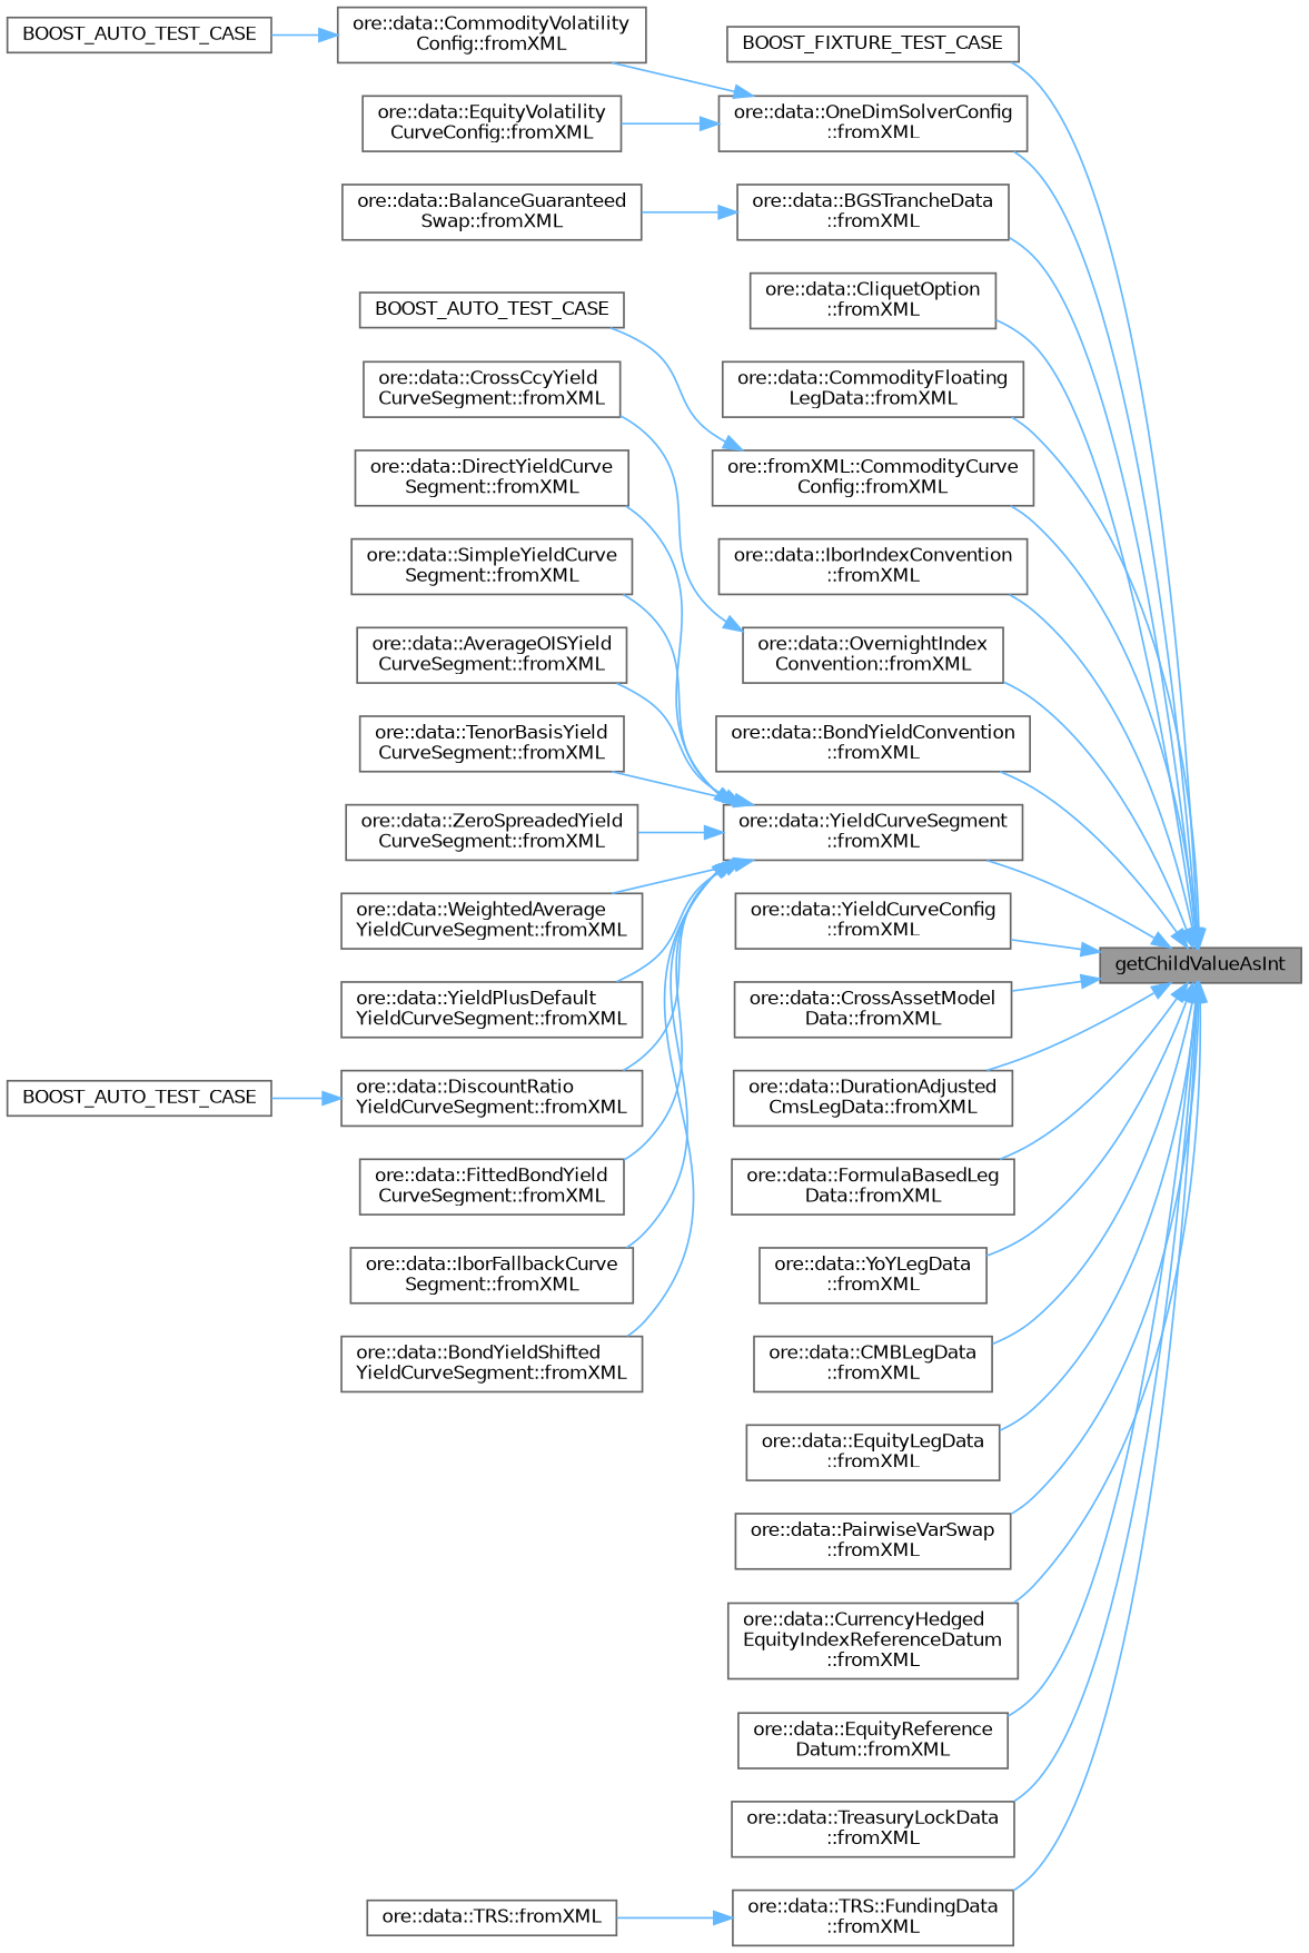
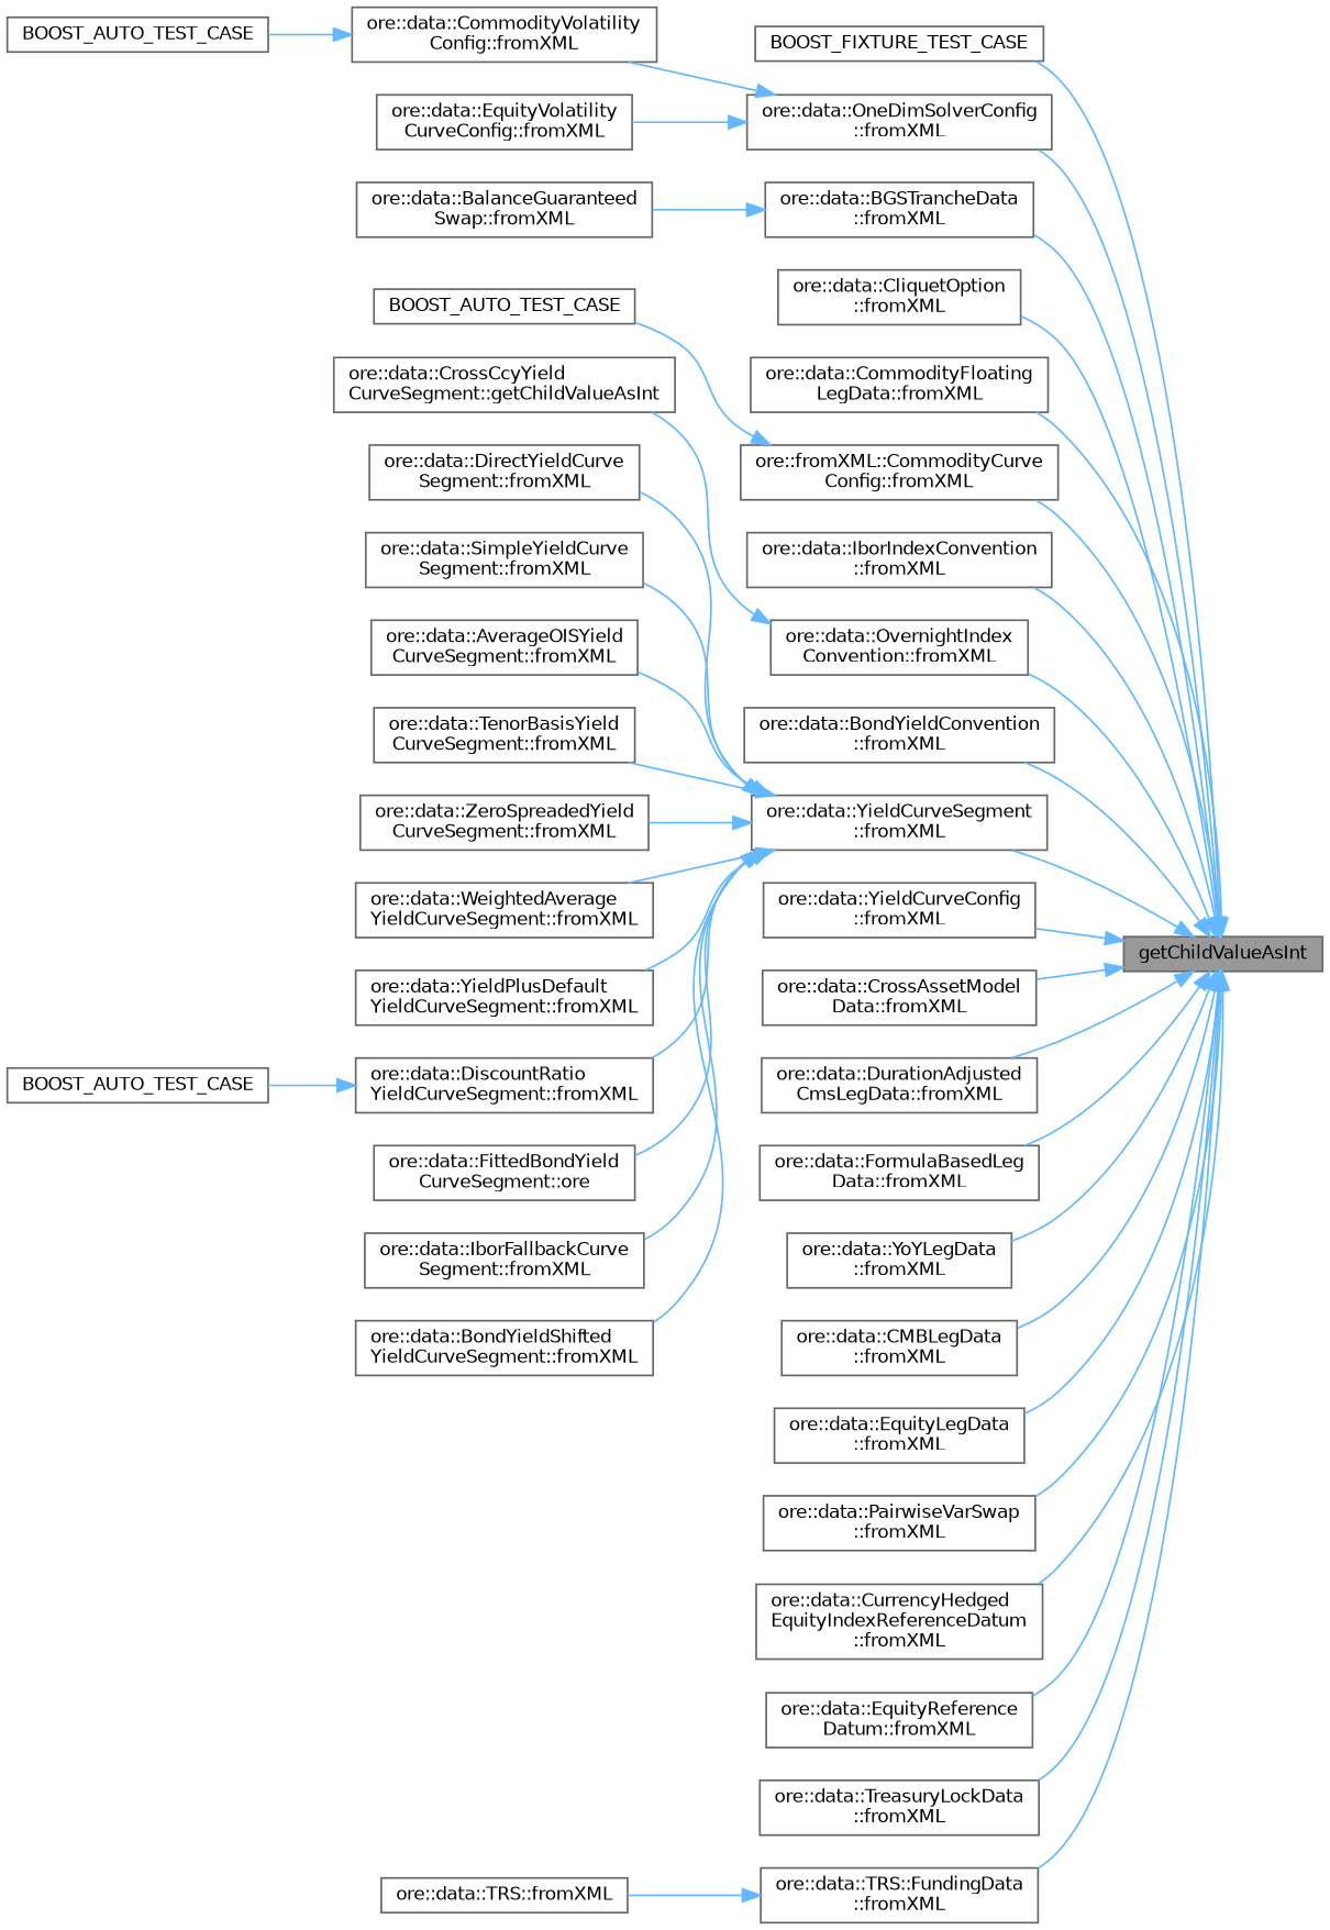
  digraph {
    rankdir=RL
    node [color=grey40 fillcolor=white fontname=Helvetica fontsize=10 shape=box style=filled]
    edge [color=steelblue1 dir=back fontname=Helvetica fontsize=10 labelfontname=Helvetica labelfontsize=10 style=solid]
    n1 [color=gray40 fillcolor=grey60 fontcolor=black height=0.2 label=getChildValueAsInt width=0.4]
    n2 [height=0.2 label=BOOST_FIXTURE_TEST_CASE width=0.4]
    n3 [height=0.2 label="ore::data::OneDimSolverConfig\l::fromXML" width=0.4]
    n4 [height=0.2 label="ore::data::BGSTrancheData\l::fromXML" width=0.4]
    n5 [height=0.2 label="ore::data::CliquetOption\l::fromXML" width=0.4]
    n6 [height=0.2 label="ore::data::CommodityFloating\lLegData::fromXML" width=0.4]
    n7 [height=0.2 label="ore::fromXML::CommodityCurve\lConfig::fromXML" width=0.4]
    n8 [height=0.2 label="ore::data::IborIndexConvention\l::fromXML" width=0.4]
    n9 [height=0.2 label="ore::data::OvernightIndex\lConvention::fromXML" width=0.4]
    n10 [height=0.2 label="ore::data::BondYieldConvention\l::fromXML" width=0.4]
    n11 [height=0.2 label="ore::data::YieldCurveSegment\l::fromXML" width=0.4]
    n12 [height=0.2 label="ore::data::YieldCurveConfig\l::fromXML" width=0.4]
    n13 [height=0.2 label="ore::data::CrossAssetModel\lData::fromXML" width=0.4]
    n14 [height=0.2 label="ore::data::DurationAdjusted\lCmsLegData::fromXML" width=0.4]
    n15 [height=0.2 label="ore::data::FormulaBasedLeg\lData::fromXML" width=0.4]
    n16 [height=0.2 label="ore::data::YoYLegData\l::fromXML" width=0.4]
    n17 [height=0.2 label="ore::data::CMBLegData\l::fromXML" width=0.4]
    n18 [height=0.2 label="ore::data::EquityLegData\l::fromXML" width=0.4]
    n19 [height=0.2 label="ore::data::PairwiseVarSwap\l::fromXML" width=0.4]
    n20 [height=0.2 label="ore::data::CurrencyHedged\lEquityIndexReferenceDatum\l::fromXML" width=0.4]
    n21 [height=0.2 label="ore::data::EquityReference\lDatum::fromXML" width=0.4]
    n22 [height=0.2 label="ore::data::TreasuryLockData\l::fromXML" width=0.4]
    n23 [height=0.2 label="ore::data::TRS::FundingData\l::fromXML" width=0.4]
    n24 [height=0.2 label="ore::data::CommodityVolatility\lConfig::fromXML" width=0.4]
    n25 [height=0.2 label="ore::data::EquityVolatility\lCurveConfig::fromXML" width=0.4]
    n26 [height=0.2 label="ore::data::BalanceGuaranteed\lSwap::fromXML" width=0.4]
    n27 [height=0.2 label=BOOST_AUTO_TEST_CASE width=0.4]
-   n28 [height=0.2 label="ore::data::CrossCcyYield\lCurveSegment::fromXML" width=0.4]
+   n28 [height=0.2 label="ore::data::CrossCcyYield\lCurveSegment::getChildValueAsInt" width=0.4]
    n29 [height=0.2 label="ore::data::DirectYieldCurve\lSegment::fromXML" width=0.4]
    n30 [height=0.2 label="ore::data::SimpleYieldCurve\lSegment::fromXML" width=0.4]
    n31 [height=0.2 label="ore::data::AverageOISYield\lCurveSegment::fromXML" width=0.4]
    n32 [height=0.2 label="ore::data::TenorBasisYield\lCurveSegment::fromXML" width=0.4]
    n33 [height=0.2 label="ore::data::ZeroSpreadedYield\lCurveSegment::fromXML" width=0.4]
    n34 [height=0.2 label="ore::data::WeightedAverage\lYieldCurveSegment::fromXML" width=0.4]
    n35 [height=0.2 label="ore::data::YieldPlusDefault\lYieldCurveSegment::fromXML" width=0.4]
    n36 [height=0.2 label="ore::data::DiscountRatio\lYieldCurveSegment::fromXML" width=0.4]
-   n37 [height=0.2 label="ore::data::FittedBondYield\lCurveSegment::fromXML" width=0.4]
+   n37 [height=0.2 label="ore::data::FittedBondYield\lCurveSegment::ore" width=0.4]
    n38 [height=0.2 label="ore::data::IborFallbackCurve\lSegment::fromXML" width=0.4]
    n39 [height=0.2 label="ore::data::BondYieldShifted\lYieldCurveSegment::fromXML" width=0.4]
    n40 [height=0.2 label="ore::data::TRS::fromXML" width=0.4]
    n41 [height=0.2 label=BOOST_AUTO_TEST_CASE width=0.4]
    n42 [height=0.2 label=BOOST_AUTO_TEST_CASE width=0.4]
    n1 -> n2
    n1 -> n3
    n1 -> n4
    n1 -> n5
    n1 -> n6
    n1 -> n7
    n1 -> n8
    n1 -> n9
    n1 -> n10
    n1 -> n11
    n1 -> n12
    n1 -> n13
    n1 -> n14
    n1 -> n15
    n1 -> n16
    n1 -> n17
    n1 -> n18
    n1 -> n19
    n1 -> n20
    n1 -> n21
    n1 -> n22
    n1 -> n23
    n3 -> n24
    n3 -> n25
    n4 -> n26
    n7 -> n27
    n9 -> n28
    n11 -> n29
    n11 -> n30
    n11 -> n31
    n11 -> n32
    n11 -> n33
    n11 -> n34
    n11 -> n35
    n11 -> n36
    n11 -> n37
    n11 -> n38
    n11 -> n39
    n23 -> n40
    n24 -> n41
    n36 -> n42
  }
